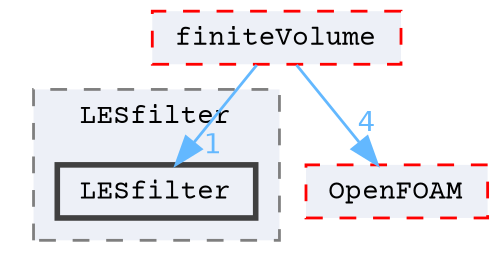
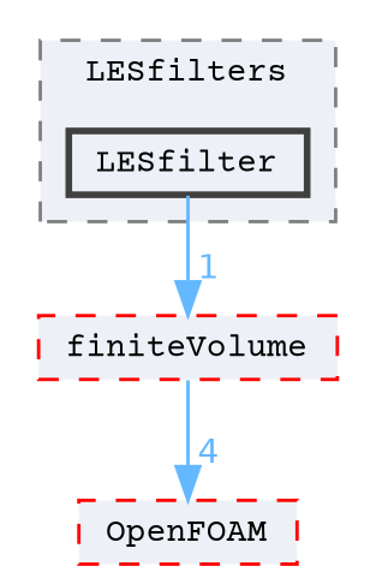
  digraph {
    compound=true
    fontname="Courier Prime"
    node [color=red fillcolor="#edf0f7" fontname="Courier Prime" fontsize=10 shape=box style="filled,dashed"]
    edge [color=steelblue1 fontcolor=steelblue1 fontname="Courier Prime" fontsize=10 labeldistance=1.5 labelfontname=Helvetica labelfontsize=10]
    n1 [color=grey25 height=0.2 label=LESfilter style="filled,bold" width=0.4]
    n2 [height=0.2 label=finiteVolume width=0.4]
    n3 [height=0.2 label=OpenFOAM width=0.4]
    subgraph cluster_1 {
      bgcolor="#edf0f7"
      fontsize=10
-     label=LESfilter
+     label=LESfilters
      pencolor=grey50
      style="filled,dashed"
      n1
    }
-   n2 -> n1 [headlabel=1]
+   n1 -> n2 [headlabel=1]
    n2 -> n3 [headlabel=4]
  }
